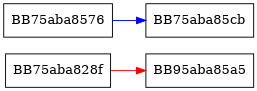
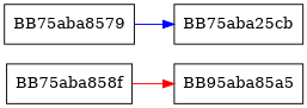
  digraph {
    rankdir=LR
    splines=ortho
    node [shape=box]
    n1 [label=BB95aba85a5]
-   BB75aba858f [label=BB75aba828f]
-   BB75aba8576
-   BB75aba85cb
+   BB75aba858f
+   BB75aba8576 [label=BB75aba8579]
+   BB75aba85cb [label=BB75aba25cb]
    BB75aba858f -> n1 [color=red]
    BB75aba8576 -> BB75aba85cb [color=blue]
  }
